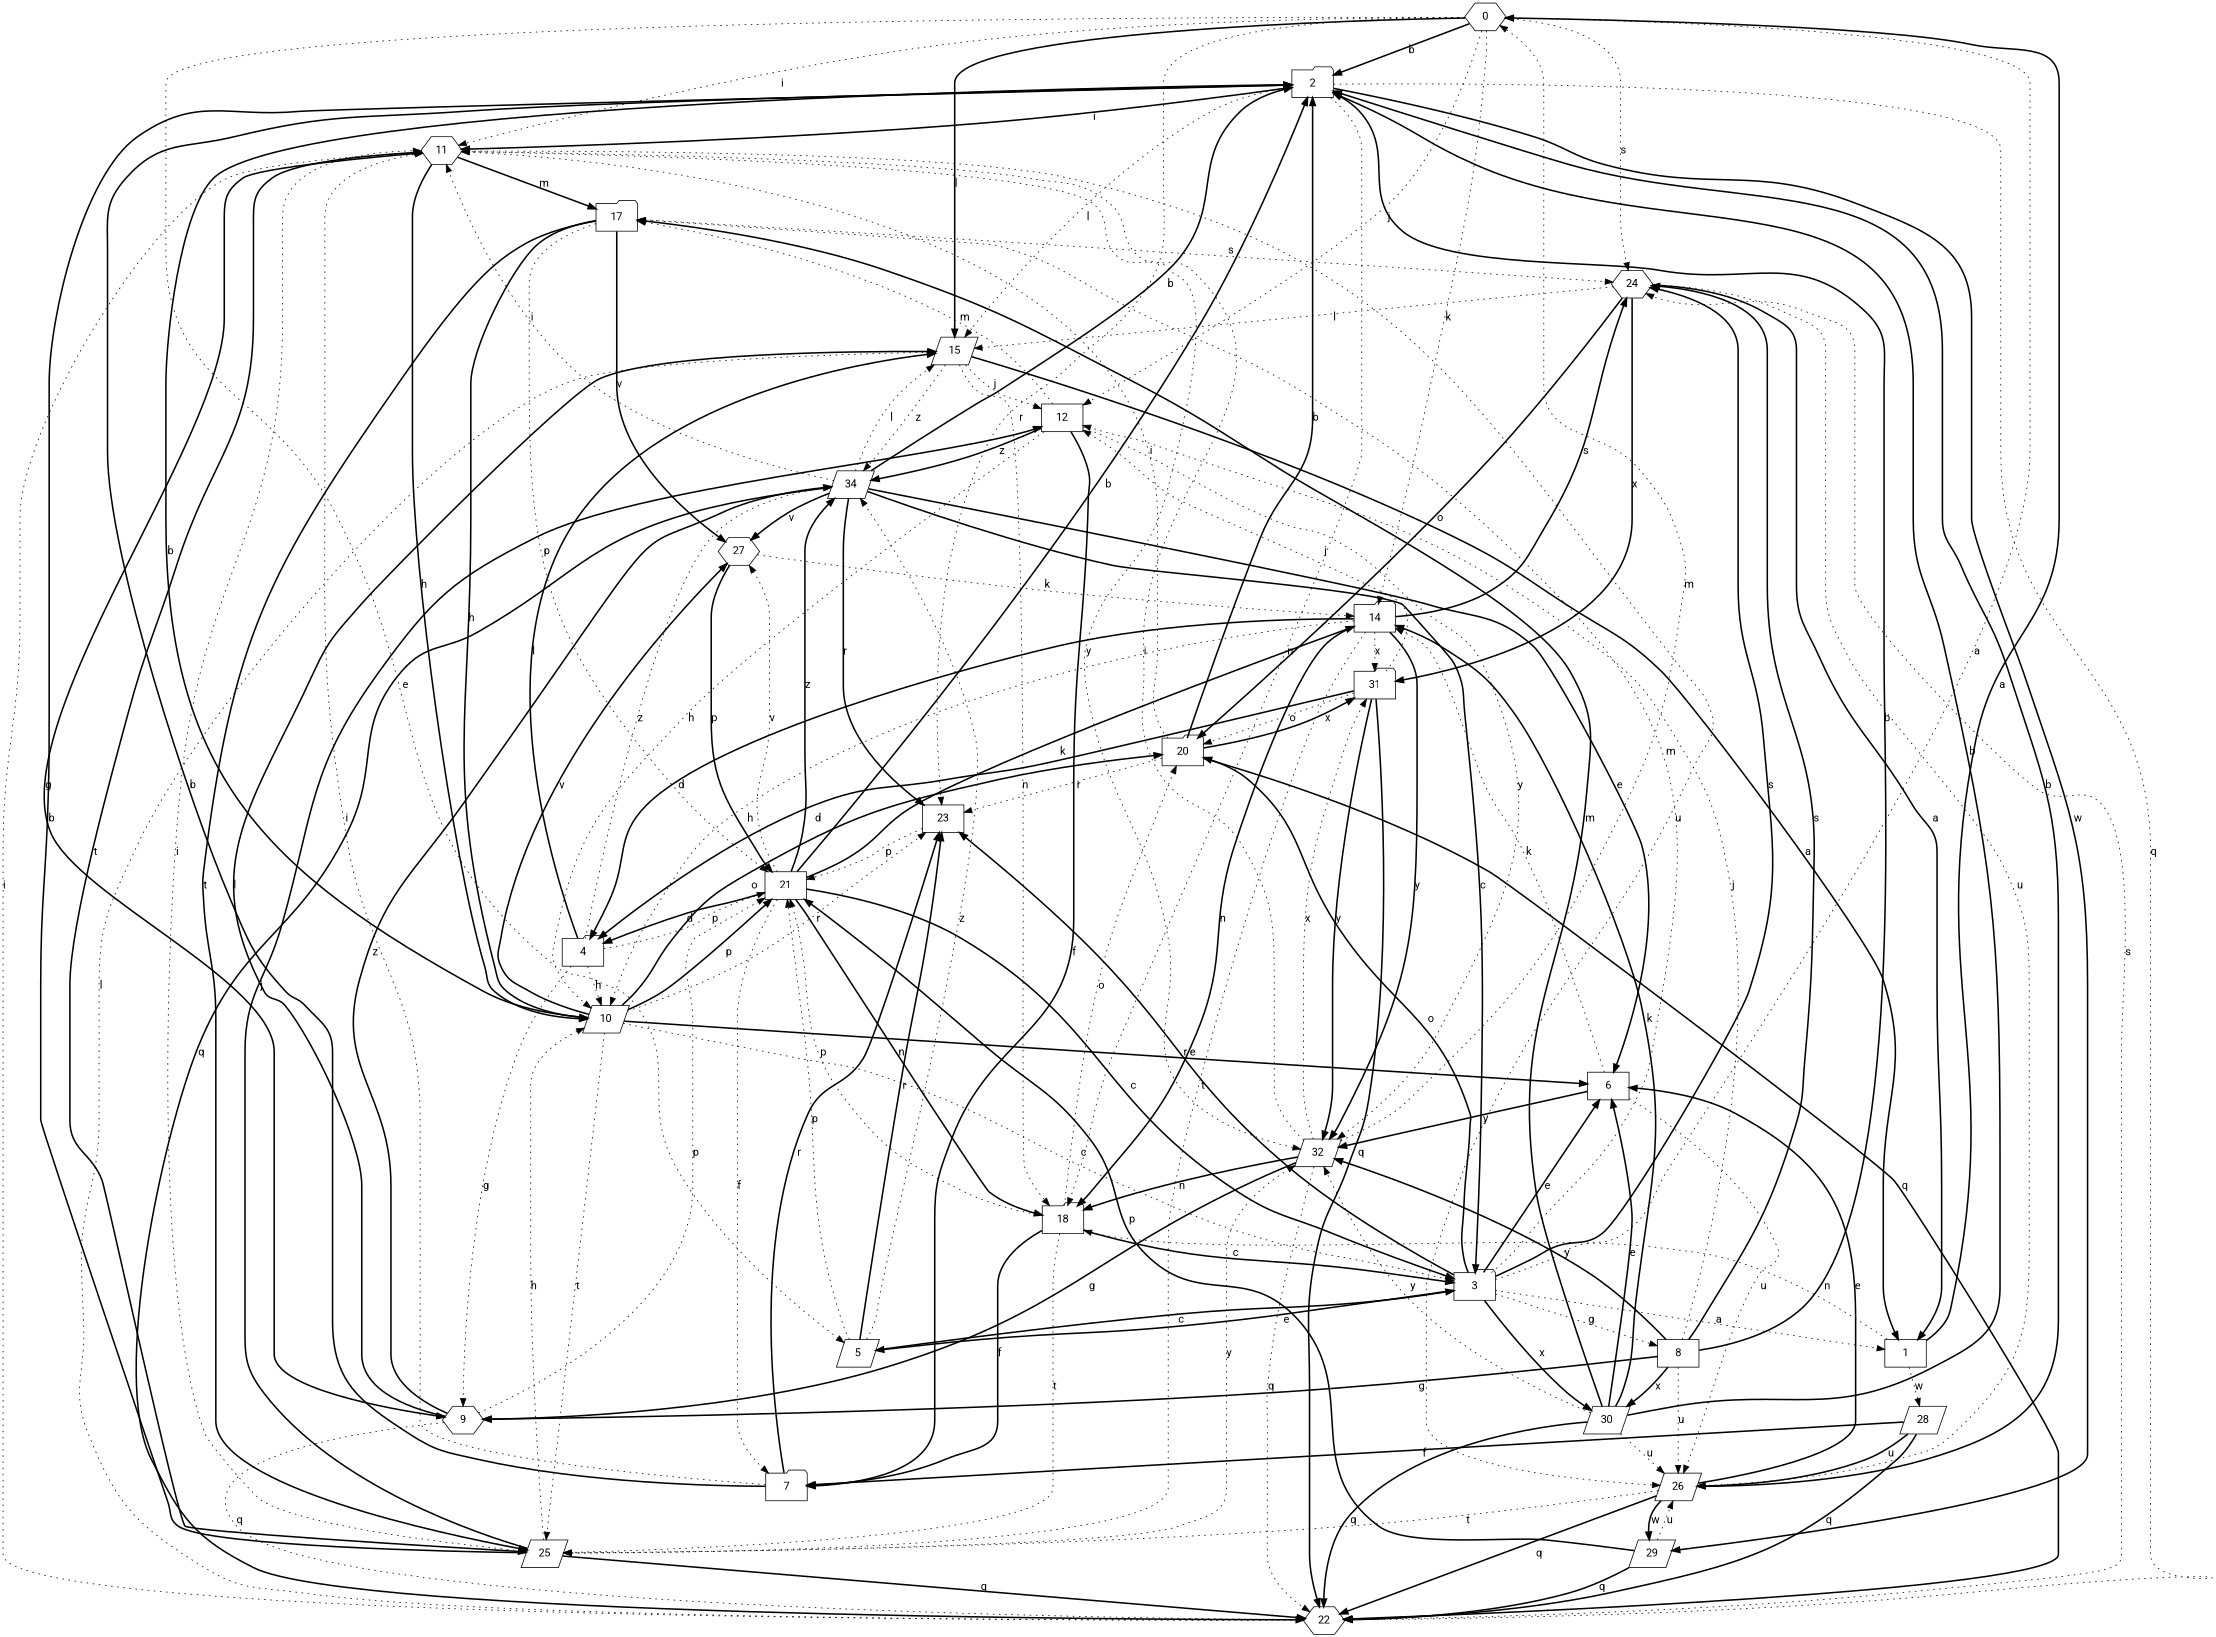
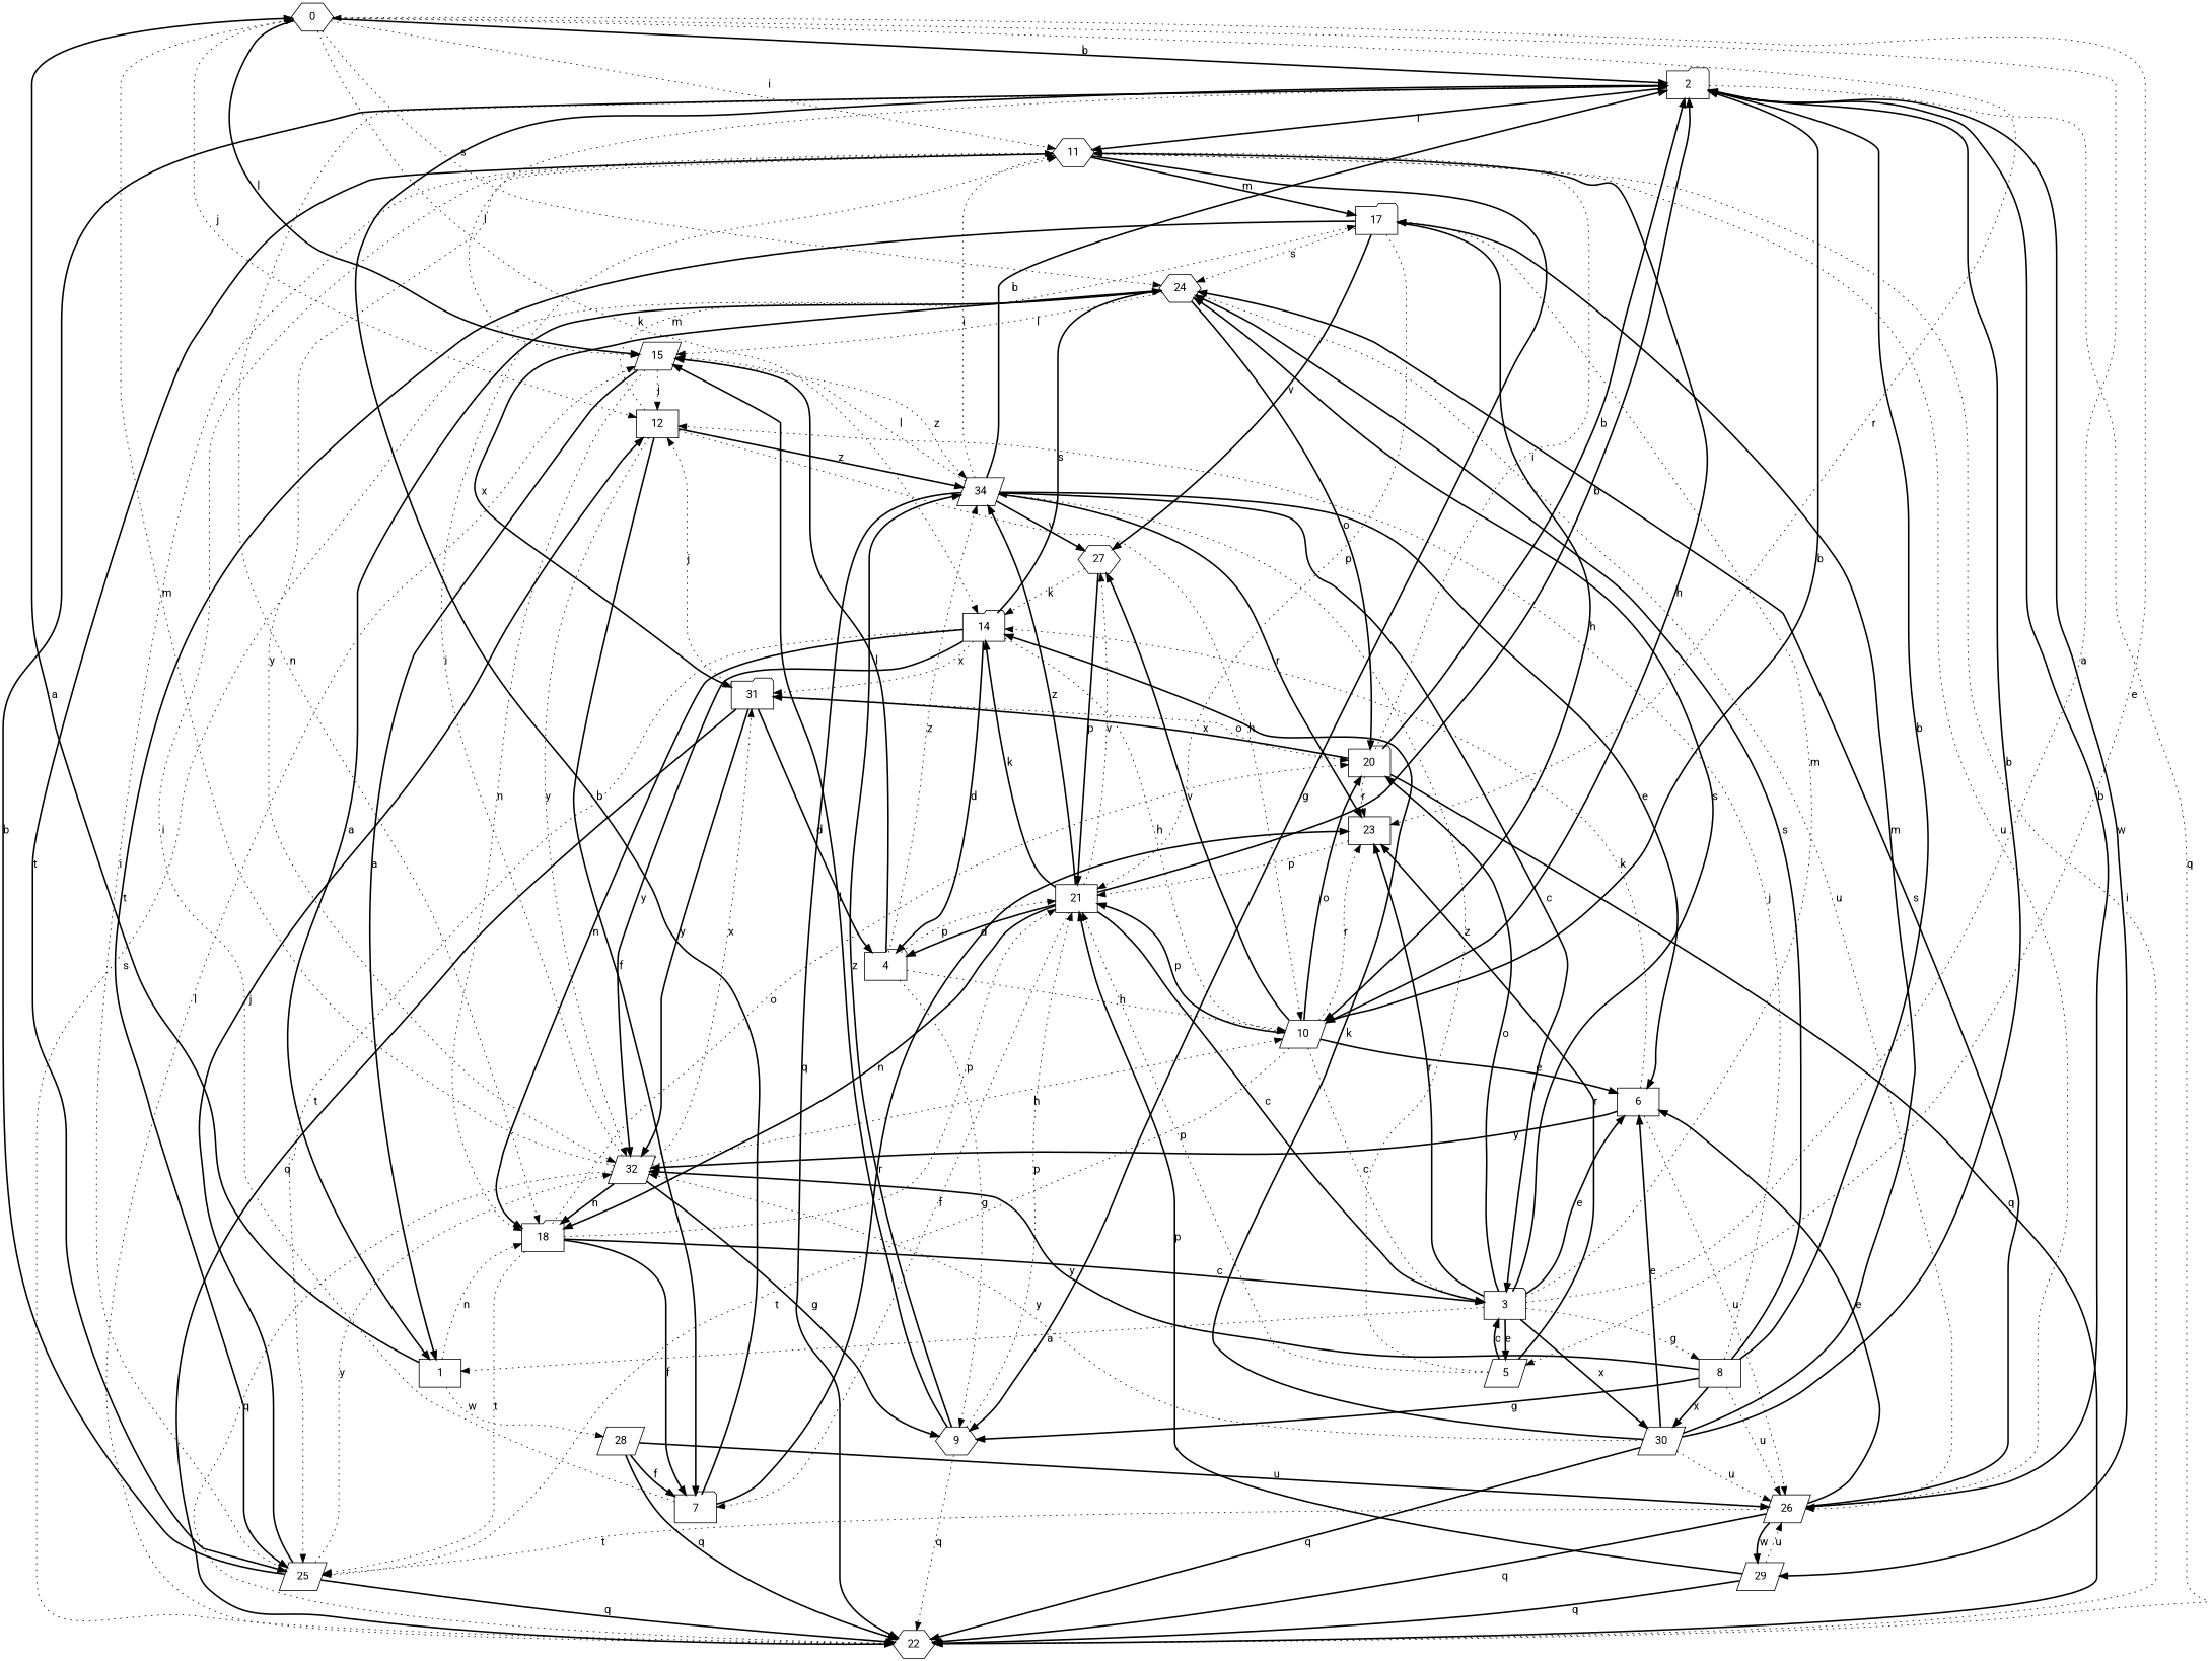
  strict digraph {
    fontname=Roboto
    node [fontname=Roboto shape=parallelogram]
    edge [fontname=Roboto style=bold]
    0 [shape=hexagon]
    2 [shape=folder]
    5
    11 [shape=hexagon]
    12 [shape=box]
    14 [shape=folder]
    15
    23 [shape=box]
    24 [shape=hexagon]
    18 [shape=folder]
    22 [shape=hexagon]
    29
    3 [shape=folder]
    21 [shape=box]
    34
    17 [shape=folder]
    9 [shape=hexagon]
    10
    26
    32
    25
    7 [shape=folder]
    4 [shape=folder]
    31 [shape=folder]
    1 [shape=box]
    20 [shape=folder]
    28
    6 [shape=box]
    8 [shape=box]
    30
    27 [shape=hexagon]
    0 -> 2 [label=b]
    0 -> 5 [label=e style=dotted]
    0 -> 11 [label=i style=dotted]
    0 -> 12 [label=j style=dotted]
    0 -> 14 [label=k style=dotted]
    0 -> 15 [label=l]
    0 -> 23 [label=r style=dotted]
    0 -> 24 [label=s style=dotted]
    2 -> 11 [label=i]
    2 -> 15 [label=l style=dotted]
    2 -> 18 [label=n style=dotted]
    2 -> 22 [label=q style=dotted]
    2 -> 29 [label=w]
    5 -> 23 [label=r]
    5 -> 3 [label=c]
    5 -> 21 [label=p style=dotted]
    5 -> 34 [label=z style=dotted]
    11 -> 17 [label=m]
    11 -> 9 [label=g]
    11 -> 10 [label=h]
    11 -> 26 [label=u style=dotted]
    11 -> 32 [label=y style=dotted]
    11 -> 25 [label=t]
    12 -> 34 [label=z]
    12 -> 17 [label=m style=dotted]
    12 -> 10 [label=h style=dotted]
    12 -> 32 [label=y style=dotted]
    12 -> 7 [label=f]
    14 -> 24 [label=s]
    14 -> 18 [label=n]
    14 -> 10 [label=h style=dotted]
    14 -> 32 [label=y]
    14 -> 25 [label=t style=dotted]
    14 -> 4 [label=d]
    14 -> 31 [label=x style=dotted]
    15 -> 12 [label=j style=dotted]
    15 -> 18 [label=n style=dotted]
    15 -> 34 [label=z style=dotted]
    15 -> 1 [label=a]
    23 -> 21 [label=p style=dotted]
    24 -> 15 [label=l style=dotted]
    24 -> 26 [label=u style=dotted]
    24 -> 31 [label=x]
    24 -> 1 [label=a]
    24 -> 20 [label=o]
    18 -> 3 [label=c]
    18 -> 21 [label=p style=dotted]
    18 -> 25 [label=t style=dotted]
    18 -> 7 [label=f]
    18 -> 20 [label=o style=dotted]
    22 -> 11 [label=i style=dotted]
    22 -> 15 [label=l style=dotted]
    22 -> 24 [label=s style=dotted]
    29 -> 22 [label=q]
    29 -> 21 [label=p]
    29 -> 26 [label=u style=dotted]
    3 -> 0 [label=a style=dotted]
    3 -> 5 [label=e]
    3 -> 23 [label=r]
    3 -> 24 [label=s]
    3 -> 17 [label=m style=dotted]
    3 -> 1 [label=a style=dotted]
    3 -> 20 [label=o]
    3 -> 6 [label=e]
    3 -> 8 [label=g style=dotted]
    3 -> 30 [label=x]
    21 -> 2 [label=b]
    21 -> 14 [label=k]
    21 -> 18 [label=n]
    21 -> 3 [label=c]
    21 -> 34 [label=z]
    21 -> 7 [label=f style=dotted]
    21 -> 4 [label=d]
    21 -> 27 [label=v style=dotted]
    34 -> 2 [label=b]
    34 -> 11 [label=i style=dotted]
    34 -> 15 [label=l style=dotted]
    34 -> 23 [label=r]
    34 -> 22 [label=q]
    34 -> 3 [label=c]
    34 -> 6 [label=e]
    34 -> 27 [label=v]
    17 -> 24 [label=s style=dotted]
    17 -> 21 [label=p style=dotted]
    17 -> 10 [label=h]
    17 -> 25 [label=t]
    17 -> 27 [label=v]
    9 -> 15 [label=l]
    9 -> 22 [label=q style=dotted]
    9 -> 21 [label=p style=dotted]
    9 -> 34 [label=z]
    10 -> 2 [label=b]
    10 -> 23 [label=r style=dotted]
    10 -> 3 [label=c style=dotted]
    10 -> 21 [label=p]
    10 -> 25 [label=t style=dotted]
    10 -> 20 [label=o]
    10 -> 6 [label=e]
    10 -> 27 [label=v]
    26 -> 2 [label=b]
+   26 -> 24 [label=s]
    26 -> 22 [label=q]
    26 -> 29 [label=w]
    26 -> 25 [label=t style=dotted]
    26 -> 6 [label=e]
    32 -> 0 [label=m style=dotted]
    32 -> 11 [label=i style=dotted]
    32 -> 18 [label=n]
    32 -> 22 [label=q style=dotted]
    32 -> 9 [label=g]
    32 -> 31 [label=x style=dotted]
    25 -> 2 [label=b]
    25 -> 11 [label=i style=dotted]
    25 -> 12 [label=j]
    25 -> 22 [label=q]
-   25 -> 10 [label=h style=dotted]
+   32 -> 10 [label=h style=dotted]
    25 -> 32 [label=y style=dotted]
    7 -> 2 [label=b]
    7 -> 11 [label=i style=dotted]
    7 -> 23 [label=r]
    4 -> 15 [label=l]
    4 -> 21 [label=p style=dotted]
    4 -> 34 [label=z style=dotted]
    4 -> 9 [label=g style=dotted]
    4 -> 10 [label=h style=dotted]
    31 -> 12 [label=j style=dotted]
    31 -> 22 [label=q]
    31 -> 32 [label=y]
    31 -> 4 [label=d]
    31 -> 20 [label=o style=dotted]
    1 -> 0 [label=a]
    1 -> 18 [label=n style=dotted]
    1 -> 28 [label=w style=dotted]
    20 -> 2 [label=b]
    20 -> 11 [label=i style=dotted]
    20 -> 23 [label=r style=dotted]
    20 -> 22 [label=q]
    20 -> 31 [label=x]
    28 -> 22 [label=q]
    28 -> 26 [label=u]
    28 -> 7 [label=f]
    6 -> 14 [label=k style=dotted]
    6 -> 26 [label=u style=dotted]
    6 -> 32 [label=y]
    8 -> 2 [label=b]
    8 -> 12 [label=j style=dotted]
    8 -> 24 [label=s]
    8 -> 9 [label=g]
    8 -> 26 [label=u style=dotted]
    8 -> 32 [label=y]
    8 -> 30 [label=x]
    30 -> 2 [label=b]
    30 -> 14 [label=k]
    30 -> 22 [label=q]
    30 -> 17 [label=m]
    30 -> 26 [label=u style=dotted]
    30 -> 32 [label=y style=dotted]
    30 -> 6 [label=e]
    27 -> 14 [label=k style=dotted]
    27 -> 21 [label=p]
  }
